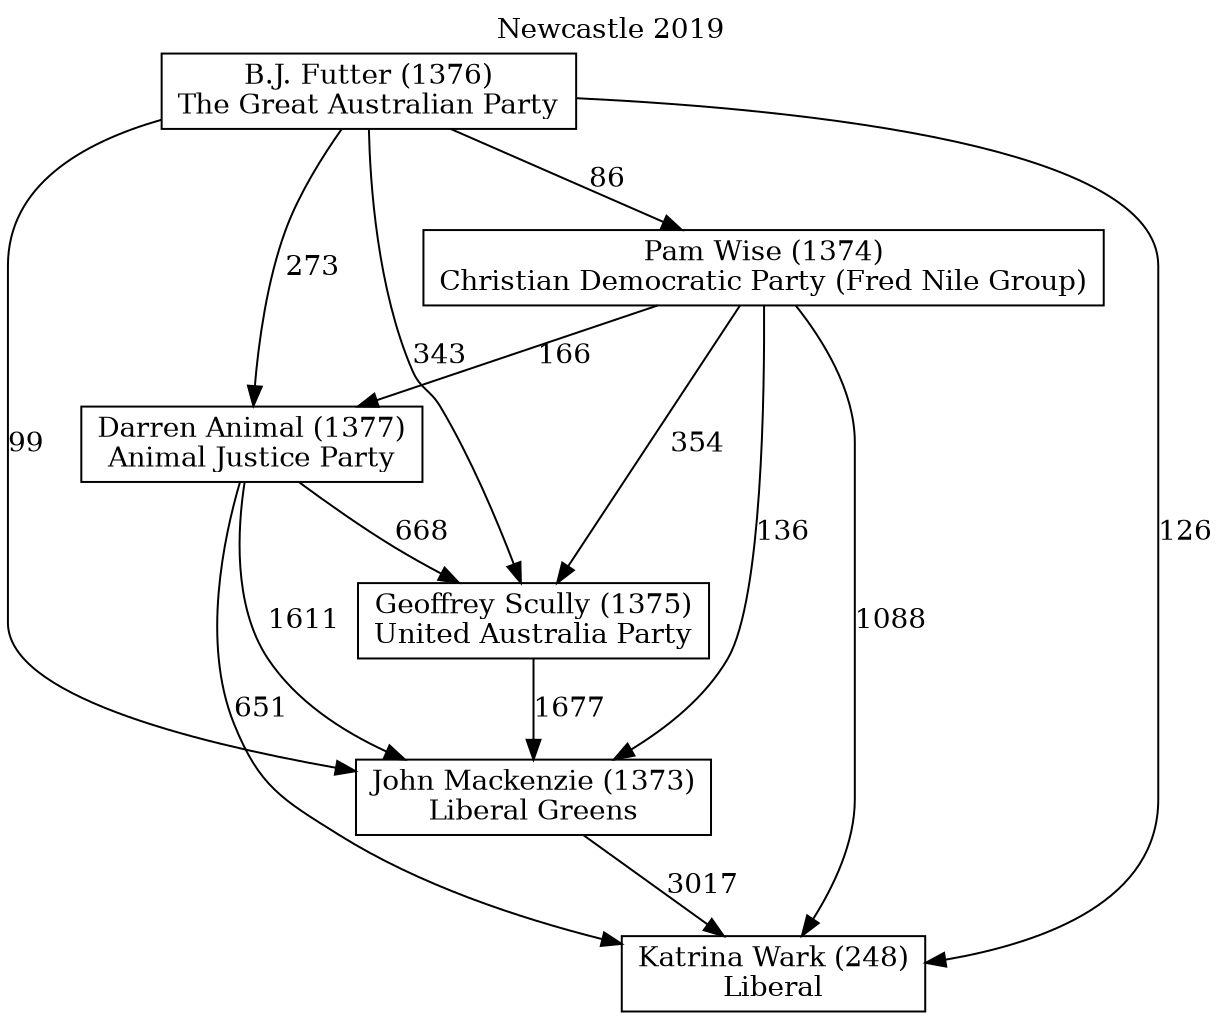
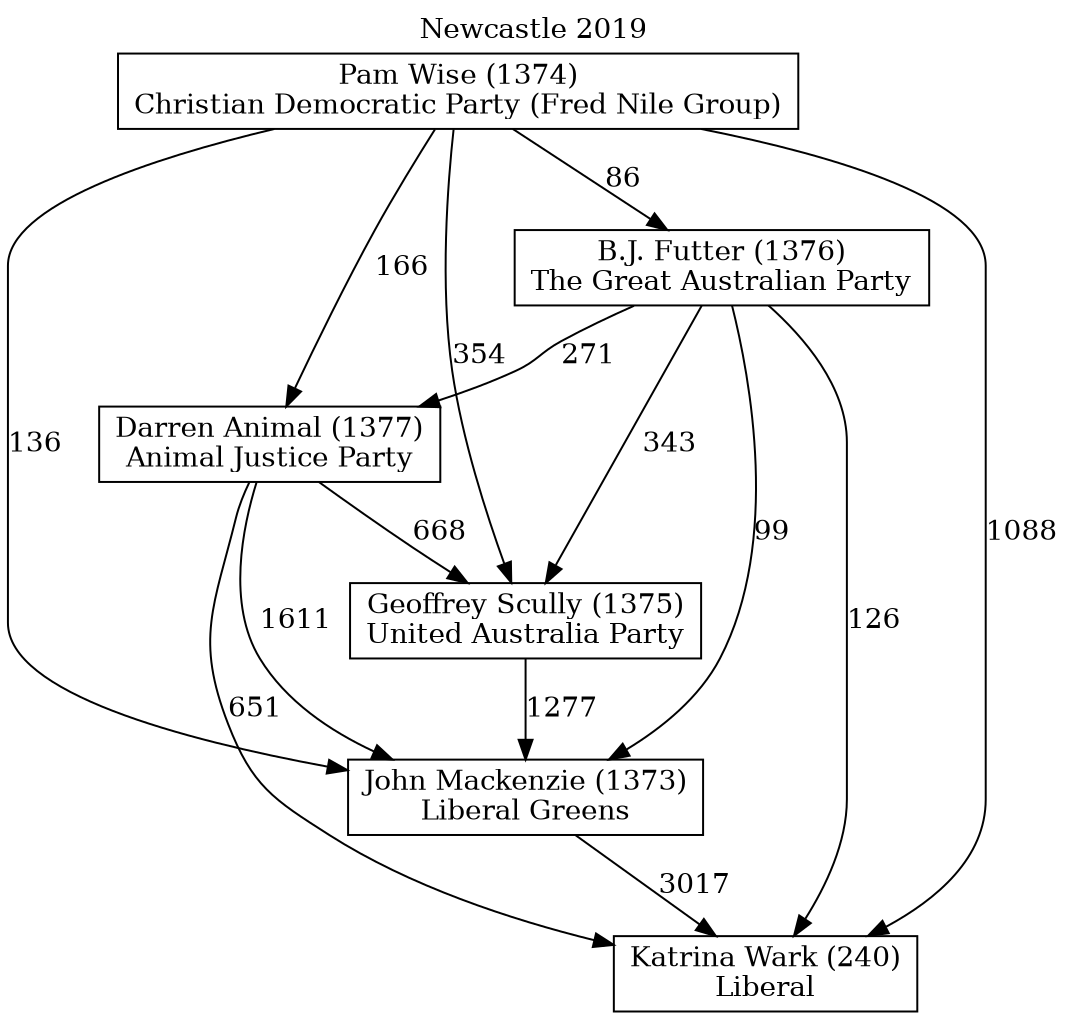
  digraph {
    label="Newcastle 2019"
    labelloc=t
    mclimit=2
    node [shape=box]
-   n1 [label="Katrina Wark (248)\nLiberal"]
+   n1 [label="Katrina Wark (240)\nLiberal"]
    n2 [label="John Mackenzie (1373)\nLiberal Greens"]
    n3 [label="Geoffrey Scully (1375)\nUnited Australia Party"]
    n4 [label="Darren Animal (1377)\nAnimal Justice Party"]
    n5 [label="Pam Wise (1374)\nChristian Democratic Party (Fred Nile Group)"]
    n6 [label="B.J. Futter (1376)\nThe Great Australian Party"]
    n2 -> n1 [label=3017]
-   n3 -> n2 [label=1677]
+   n3 -> n2 [label=1277]
    n4 -> n1 [label=651]
    n4 -> n2 [label=1611]
    n4 -> n3 [label=668]
    n5 -> n1 [label=1088]
    n5 -> n2 [label=136]
    n5 -> n3 [label=354]
    n5 -> n4 [label=166]
    n6 -> n1 [label=126]
    n6 -> n2 [label=99]
    n6 -> n3 [label=343]
-   n6 -> n4 [label=273]
-   n6 -> n5 [label=86]
+   n6 -> n4 [label=271]
+   n5 -> n6 [label=86]
  }
